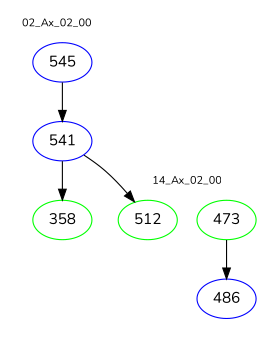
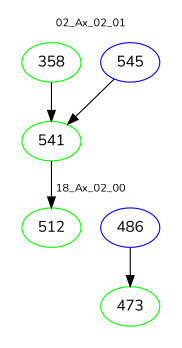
  digraph {
    fontname=Nunito
    node [color=green fontname=Nunito]
    edge [color=black fontname=Nunito]
    n1 [color=blue label=545]
-   n2 [color=blue label=541]
+   n2 [label=541]
    n3 [label=358]
    n4 [color=blue label=486]
    n5 [label=473]
    n6 [label=512]
    subgraph cluster_1 {
      color=white
      fontsize=10
-     label="02_Ax_02_00"
+     label="02_Ax_02_01"
      n1
      n2
      n3
    }
    subgraph cluster_2 {
      color=white
      fontsize=10
-     label="14_Ax_02_00"
+     label="18_Ax_02_00"
      n4
      n5
      n6
    }
    n1 -> n2
-   n2 -> n3
+   n3 -> n2
    n2 -> n6
-   n5 -> n4
+   n4 -> n5
  }
